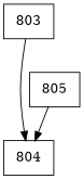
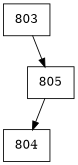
  digraph {
    node [shape=record]
    n1 [label="{803}"]
    n2 [label="{804}"]
    n3 [label="{805}"]
-   n1 -> n2
+   n1 -> n3
    n3 -> n2
  }
